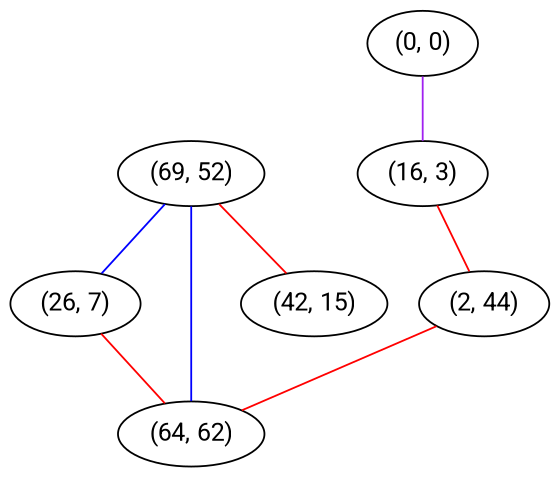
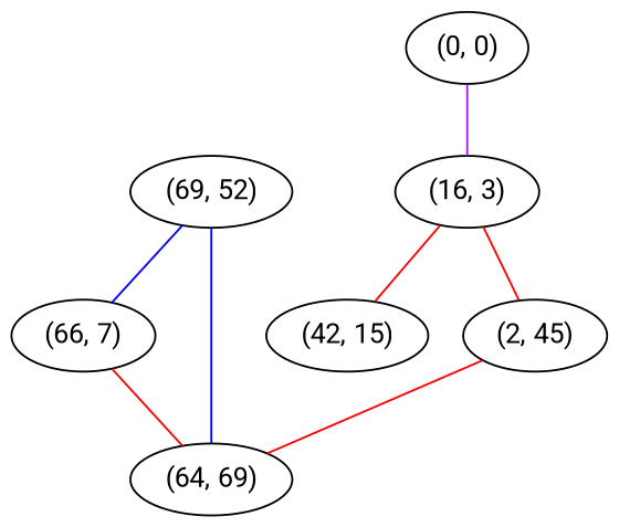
  graph {
    fontname=Roboto
    node [fontname=Roboto]
    edge [color=red fontname=Roboto weight=3]
    n1 [label="(69, 52)"]
-   "(66, 7)" [label="(26, 7)"]
+   "(66, 7)"
    n3 [label="(42, 15)"]
-   "(64, 62)"
+   "(64, 62)" [label="(64, 69)"]
    "(0, 0)"
    "(16, 3)"
-   "(2, 44)"
+   "(2, 44)" [label="(2, 45)"]
    n1 -- "(66, 7)" [color=blue]
-   n1 -- n3 [weight=1]
+   "(16, 3)" -- n3 [weight=1]
    n1 -- "(64, 62)" [color=blue]
    "(66, 7)" -- "(64, 62)" [weight=1]
    "(0, 0)" -- "(16, 3)" [color=purple weight=4]
    "(16, 3)" -- "(2, 44)" [weight=1]
    "(2, 44)" -- "(64, 62)"
  }
